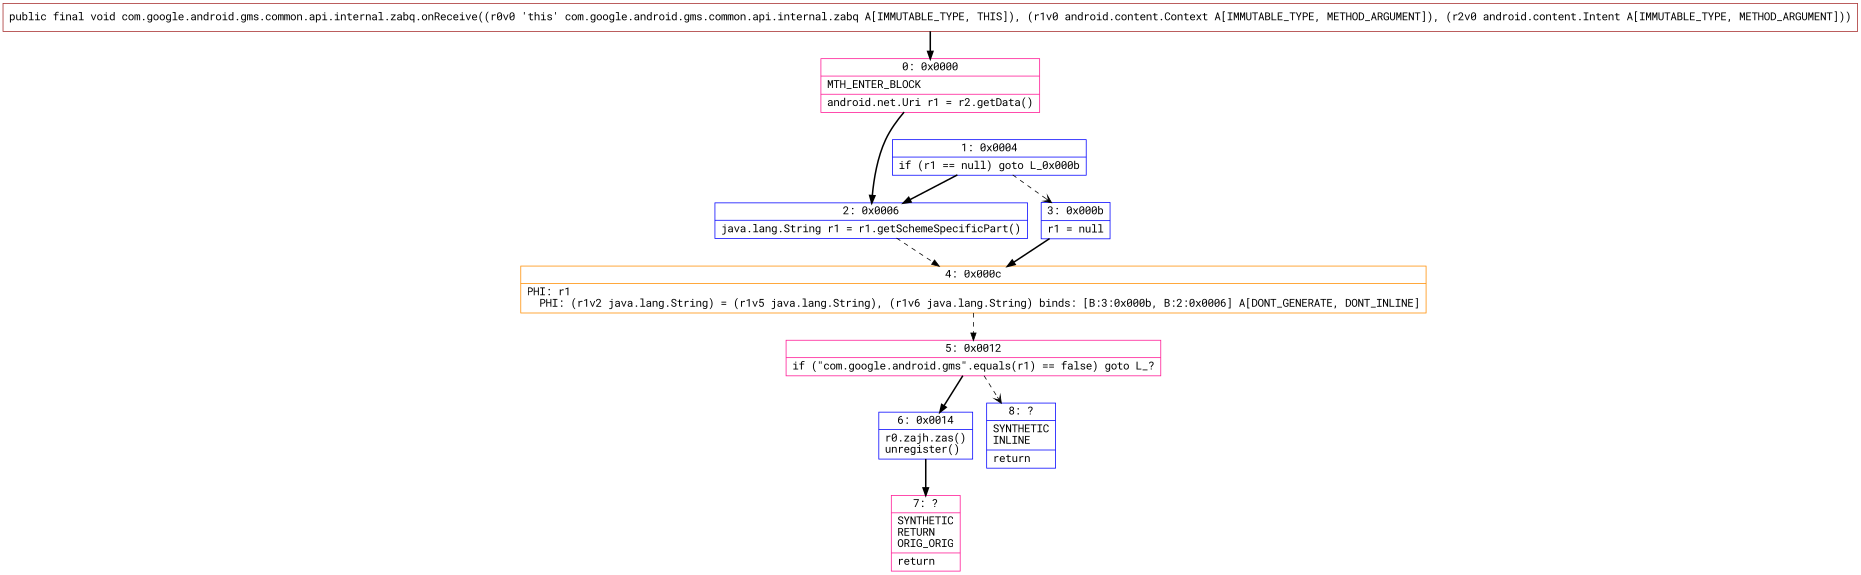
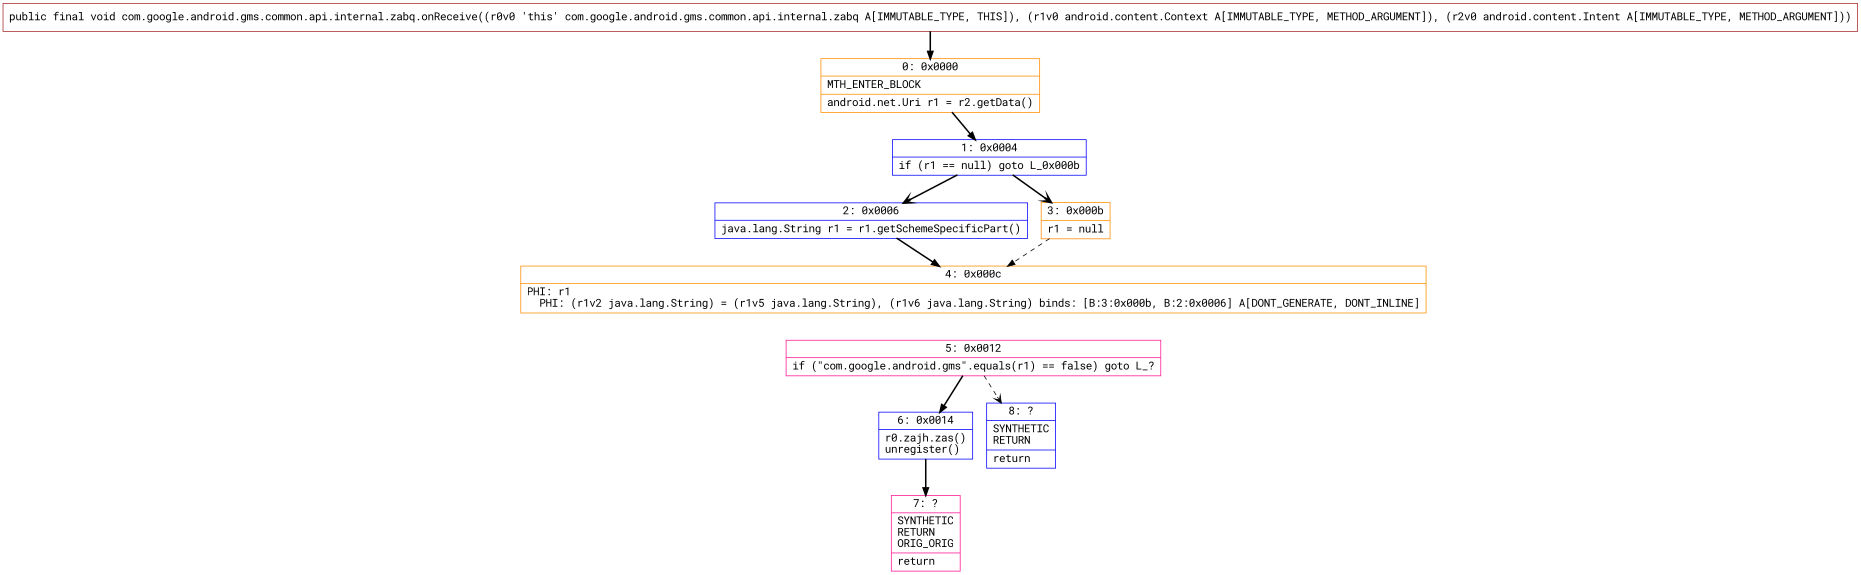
  digraph {
    fontname="Roboto Mono"
    node [color=blue fontname="Roboto Mono" shape=record]
    edge [arrowhead=normal fontname="Roboto Mono" style=bold]
-   n1 [color=deeppink label="{0\:\ 0x0000|MTH_ENTER_BLOCK\l|android.net.Uri r1 = r2.getData()\l}"]
+   n1 [color=darkorange label="{0\:\ 0x0000|MTH_ENTER_BLOCK\l|android.net.Uri r1 = r2.getData()\l}"]
    n2 [label="{1\:\ 0x0004|if (r1 == null) goto L_0x000b\l}"]
    n3 [label="{2\:\ 0x0006|java.lang.String r1 = r1.getSchemeSpecificPart()\l}"]
-   n4 [label="{3\:\ 0x000b|r1 = null\l}"]
+   n4 [color=darkorange label="{3\:\ 0x000b|r1 = null\l}"]
    n5 [color=darkorange label="{4\:\ 0x000c|PHI: r1 \l  PHI: (r1v2 java.lang.String) = (r1v5 java.lang.String), (r1v6 java.lang.String) binds: [B:3:0x000b, B:2:0x0006] A[DONT_GENERATE, DONT_INLINE]\l}"]
    n6 [color=deeppink label="{5\:\ 0x0012|if (\"com.google.android.gms\".equals(r1) == false) goto L_?\l}"]
    n7 [label="{6\:\ 0x0014|r0.zajh.zas()\lunregister()\l}"]
-   n8 [label="{8\:\ ?|SYNTHETIC\lINLINE\l|return\l}"]
+   n8 [label="{8\:\ ?|SYNTHETIC\lRETURN\l|return\l}"]
    n9 [color=deeppink label="{7\:\ ?|SYNTHETIC\lRETURN\lORIG_ORIG\l|return\l}"]
    n10 [color=brown label="{public final void com.google.android.gms.common.api.internal.zabq.onReceive((r0v0 'this' com.google.android.gms.common.api.internal.zabq A[IMMUTABLE_TYPE, THIS]), (r1v0 android.content.Context A[IMMUTABLE_TYPE, METHOD_ARGUMENT]), (r2v0 android.content.Intent A[IMMUTABLE_TYPE, METHOD_ARGUMENT])) }"]
-   n1 -> n3
-   n2 -> n3
-   n2 -> n4 [arrowhead=vee style=dashed]
-   n3 -> n5 [style=dashed]
-   n4 -> n5
-   n5 -> n6 [style=dashed]
+   n1 -> n2
+   n2 -> n3 [arrowhead=vee]
+   n2 -> n4 [arrowhead=vee]
+   n3 -> n5
+   n4 -> n5 [style=dashed]
    n6 -> n7
    n6 -> n8 [arrowhead=vee style=dashed]
    n7 -> n9
    n10 -> n1
  }
